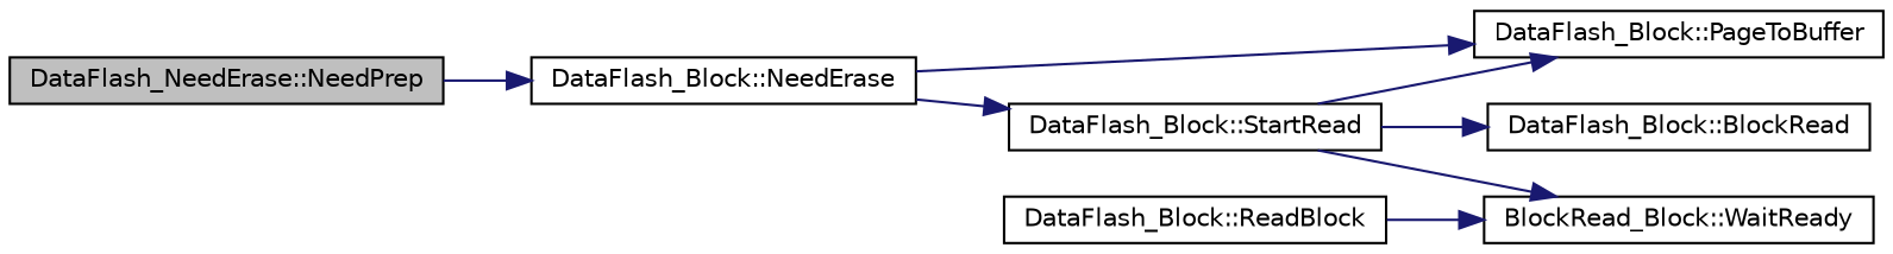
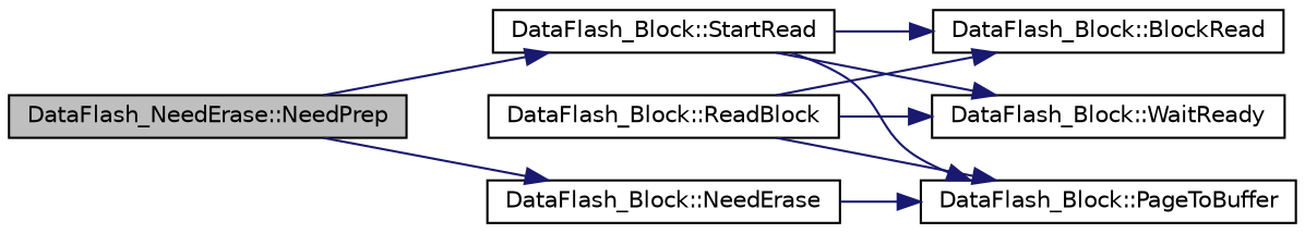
  digraph {
    rankdir=LR
    node [color=black fillcolor=white fontname=Helvetica fontsize=10 shape=record style=filled]
    edge [color=midnightblue fontname=Helvetica fontsize=10 labelfontname=Helvetica labelfontsize=10 style=solid]
    n1 [fillcolor=grey75 fontcolor=black height=0.2 label="DataFlash_NeedErase::NeedPrep" width=0.4]
    n2 [height=0.2 label="DataFlash_Block::NeedErase" width=0.4]
    n3 [height=0.2 label="DataFlash_Block::StartRead" width=0.4]
    n4 [height=0.2 label="DataFlash_Block::PageToBuffer" width=0.4]
-   n5 [height=0.2 label="BlockRead_Block::WaitReady" width=0.4]
+   n5 [height=0.2 label="DataFlash_Block::WaitReady" width=0.4]
    n6 [height=0.2 label="DataFlash_Block::BlockRead" width=0.4]
    n7 [height=0.2 label="DataFlash_Block::ReadBlock" width=0.4]
    n1 -> n2
-   n2 -> n3
+   n1 -> n3
    n2 -> n4
    n3 -> n4
    n3 -> n5
    n3 -> n6
+   n7 -> n4
    n7 -> n5
+   n7 -> n6
  }
